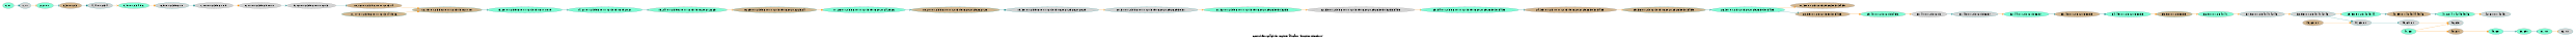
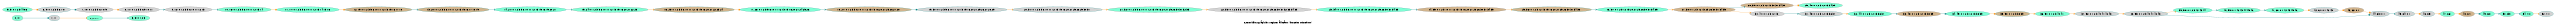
  digraph {
    label="Control-flow-graph for register allocator (function _timedout)"
    rankdir=LR
    node [color=teal fillcolor=aquamarine style=filled]
    edge [arrowhead=box color=darkorange]
    n1 [color=gray40 label="0, 0: "]
    n2 [fillcolor=lightgrey label="1, 1: "]
    n3 [color=gray40 label="2, 2: 0 1 "]
-   n4 [color=gray40 fillcolor=tan label="3, 3: 0 1 2 3 "]
-   n5 [fillcolor=lightgrey label="4, 4: 0 1 2 3 4 "]
+   n4 [color=gray40 label="3, 3: 0 1 2 3 "]
    n6 [color=gray40 label="5, 5: 0 1 2 3 4 5 6 "]
    n7 [fillcolor=lightgrey label="6, 9: 0 1 2 3 5 6 7 8 "]
    n8 [color=gray40 fillcolor=lightgrey label="7, 10: 0 1 2 3 5 6 7 8 9 "]
    n9 [color=gray40 fillcolor=lightgrey label="8, 11: 0 1 2 3 5 6 9 10 11 "]
    n10 [color=gray40 fillcolor=lightgrey label="9, 72: 0 1 2 3 5 6 10 11 12 13 "]
-   n11 [color=gray40 fillcolor=tan label="10, 16: 0 1 2 3 5 6 10 11 12 13 14 "]
-   n12 [fillcolor=tan label="11, 17: 0 1 2 3 5 6 10 11 12 13 14 15 16 "]
+   n11 [color=gray40 label="10, 16: 0 1 2 3 5 6 10 11 12 13 14 "]
+   n12 [label="11, 17: 0 1 2 3 5 6 10 11 12 13 14 15 16 "]
    n13 [fillcolor=tan label="12, 19: 0 1 2 3 5 6 10 11 12 13 15 16 17 18 "]
-   n14 [label="13, 20: 0 1 2 3 5 6 10 11 12 13 15 16 17 18 19 "]
+   n14 [fillcolor=tan label="13, 20: 0 1 2 3 5 6 10 11 12 13 15 16 17 18 19 "]
    n15 [label="14, 21: 0 1 2 3 5 6 10 11 12 13 15 16 19 20 21 "]
    n16 [color=gray40 label="15, 24: 0 1 2 3 5 6 10 11 12 13 15 16 20 21 22 23 "]
    n17 [fillcolor=tan label="16, 25: 0 1 2 3 5 6 10 11 12 13 15 16 20 21 22 23 24 "]
-   n18 [label="17, 26: 0 1 2 3 3 6 10 11 12 13 15 16 20 21 24 25 26"]
+   n18 [label="17, 26: 0 1 2 3 5 6 10 11 12 13 15 16 20 21 24 25 26 "]
    n19 [fillcolor=tan label="18, 27: 0 1 2 3 5 6 10 11 12 13 15 16 20 21 25 26 27 28 "]
    n20 [fillcolor=lightgrey label="19, 30: 0 1 2 3 5 6 10 11 12 13 15 16 20 21 25 26 27 28 29 "]
    n21 [fillcolor=lightgrey label="20, 31: 0 1 2 3 5 6 10 11 12 13 15 16 20 21 25 26 29 30 31 "]
    n22 [color=gray40 label="21, 32: 0 1 2 3 5 6 10 11 12 13 15 16 20 21 25 26 30 31 32 33 "]
    n23 [color=gray40 fillcolor=lightgrey label="22, 33: 0 1 2 3 5 6 10 11 12 13 15 16 20 21 25 26 30 31 32 33 34 35 "]
    n24 [label="23, 34: 0 1 2 3 5 6 10 11 12 13 15 16 20 21 25 26 30 31 34 35 "]
    n25 [color=gray40 fillcolor=tan label="24, 35: 0 1 2 3 10 11 12 13 15 16 20 21 25 26 30 31 34 35 "]
    n26 [fillcolor=tan label="25, 36: 0 1 2 3 12 13 15 16 20 21 25 26 30 31 34 35 "]
    n27 [label="26, 37: 0 1 2 3 12 13 20 21 25 26 30 31 34 35 "]
    n28 [color=gray40 fillcolor=tan label="27, 38: 0 1 2 3 12 13 25 26 30 31 34 35 "]
    n29 [color=gray40 fillcolor=tan label="28, 39: 0 1 2 3 12 13 30 31 34 35 "]
    n30 [color=gray40 label="29, 40: 0 1 2 3 12 13 34 35 "]
    n31 [color=gray40 fillcolor=lightgrey label="30, 41: 0 1 2 3 12 13 "]
    n32 [fillcolor=lightgrey label="31, 43: 0 1 2 3 12 13 36 37 "]
    n33 [label="32, 44: 0 1 2 3 12 13 36 37 "]
    n34 [color=gray40 fillcolor=tan label="33, 48: 0 1 2 3 12 13 38 39 "]
    n35 [label="34, 49: 0 1 2 3 12 13 38 39 "]
    n36 [fillcolor=tan label="35, 50: 0 1 2 3 38 39 "]
    n37 [color=gray40 label="36, 51: 0 1 2 3 40 41 "]
    n38 [fillcolor=lightgrey label="37, 52: 0 1 2 3 40 41 42 43 "]
    n39 [fillcolor=lightgrey label="38, 53: 0 1 2 3 40 41 42 43 "]
-   n40 [label="39, 58: 9 1 2 3 42 43 44"]
+   n40 [label="39, 58: 0 1 2 3 42 43 44 "]
    n41 [fillcolor=lightgrey label="44, 63: 0 1 "]
-   n42 [color=gray40 fillcolor=tan label="40, 59: 0 1 42 43 44 45 46 "]
+   n42 [color=gray40 label="40, 59: 0 1 42 43 44 45 46 "]
    n43 [fillcolor=lightgrey label="45, 64: 0 1 "]
-   n44 [color=gray40 label="41, 60: 4 1 42 43 45 46"]
+   n44 [color=gray40 label="41, 60: 0 1 42 43 45 46 "]
    n45 [fillcolor=lightgrey label="42, 61: 0 1 42 43 "]
    n46 [color=gray40 fillcolor=tan label="43, 62: 0 1 "]
    n47 [fillcolor=lightgrey label="46, 65: "]
    n48 [color=gray40 label="47, 66: "]
    n49 [color=gray40 fillcolor=tan label="48, 67: "]
    n50 [label="49, 68: "]
    n51 [color=gray40 label="50, 69: "]
-   n52 [color=gray40 label="51, 70: "]
+   n52 [color=gray40 label="54, 70:"]
    n53 [fillcolor=lightgrey label="52, 71: "]
    n1 -> n2 [color=teal]
    n2 -> n3 [arrowhead=tee]
    n3 -> n4 [arrowhead=tee color=teal]
-   n4 -> n5 [color=teal]
-   n5 -> n6 [arrowhead=vee]
    n6 -> n7
    n7 -> n8 [color=teal]
    n8 -> n9
    n9 -> n10 [arrowhead=vee color=teal]
    n10 -> n11 [arrowhead=tee color=teal]
-   n11 -> n13
+   n11 -> n12
    n12 -> n13
    n13 -> n14 [arrowhead=tee color=teal]
    n14 -> n15 [arrowhead=tee color=teal]
    n15 -> n16 [arrowhead=tee color=teal]
    n16 -> n17 [arrowhead=tee]
    n17 -> n18
    n18 -> n19 [arrowhead=vee color=teal]
    n19 -> n20 [color=teal]
    n20 -> n21 [arrowhead=tee]
    n21 -> n22 [arrowhead=vee]
    n22 -> n23 [arrowhead=vee]
    n23 -> n24 [arrowhead=tee]
    n24 -> n25 [arrowhead=tee color=teal]
    n25 -> n26 [arrowhead=tee]
    n26 -> n27 [arrowhead=vee color=teal]
    n27 -> n28 [arrowhead=vee]
-   n27 -> n29 [arrowhead=tee color=teal]
+   n28 -> n29 [arrowhead=tee color=teal]
    n29 -> n30
-   n30 -> n31 [arrowhead=vee]
+   n28 -> n31 [arrowhead=vee]
    n31 -> n32 [arrowhead=vee color=teal]
    n32 -> n33 [arrowhead=vee]
    n33 -> n34 [arrowhead=tee color=teal]
    n34 -> n35 [color=teal]
    n35 -> n36
    n36 -> n37 [arrowhead=vee]
    n37 -> n38 [arrowhead=vee]
    n38 -> n39 [arrowhead=vee]
    n39 -> n40 [arrowhead=tee]
    n39 -> n41 [color=teal]
    n40 -> n42 [arrowhead=vee color=teal]
    n41 -> n43 [arrowhead=tee color=teal]
    n42 -> n44 [arrowhead=vee color=teal]
    n43 -> n47
    n44 -> n45
+   n45 -> n46
    n46 -> n41
-   n48 -> n47 [arrowhead=vee]
+   n47 -> n48 [arrowhead=vee]
    n48 -> n49
-   n49 -> n50
+   n49 -> n50 [color=teal]
    n50 -> n51 [arrowhead=vee color=teal]
    n51 -> n52 [arrowhead=tee color=teal]
    n52 -> n53 [arrowhead=tee]
  }
